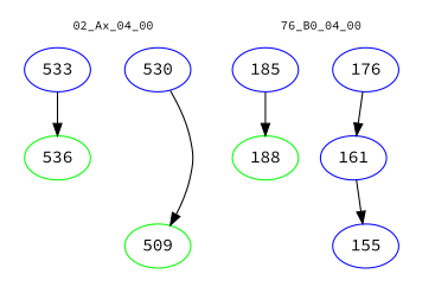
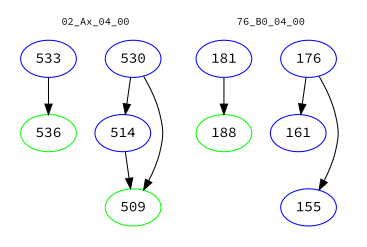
  digraph {
    fontname="Source Code Pro"
    node [color=blue fontname="Source Code Pro"]
    edge [color=black fontname="Source Code Pro"]
    n1 [label=530]
+   n2 [label=514]
    n3 [label=533]
    n4 [color=green label=509]
    n5 [color=green label=536]
    n6 [label=176]
    n7 [label=161]
-   n8 [label=185]
+   n8 [label=181]
    n9 [label=155]
    n10 [color=green label=188]
    subgraph cluster_1 {
      color=white
      fontsize=10
      label="02_Ax_04_00"
      n1
+     n2
      n3
      n4
      n5
    }
    subgraph cluster_2 {
      color=white
      fontsize=10
      label="76_B0_04_00"
      n6
      n7
      n8
      n9
      n10
    }
+   n1 -> n2
    n1 -> n4
+   n2 -> n4
    n3 -> n5
    n6 -> n7
-   n7 -> n9
+   n6 -> n9
    n8 -> n10
  }
